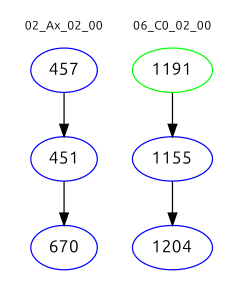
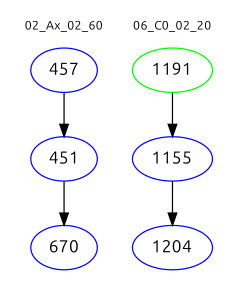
  digraph {
    fontname=Ubuntu
    node [color=blue fontname=Ubuntu]
    edge [color=black fontname=Ubuntu]
    n1 [label=457]
    n2 [label=451]
    n3 [label=670]
    n4 [color=green label=1191]
    n5 [label=1155]
    n6 [label=1204]
    subgraph cluster_1 {
      color=white
      fontsize=10
-     label="02_Ax_02_00"
+     label="02_Ax_02_60"
      n1
      n2
      n3
    }
    subgraph cluster_2 {
      color=white
      fontsize=10
-     label="06_C0_02_00"
+     label="06_C0_02_20"
      n4
      n5
      n6
    }
    n1 -> n2
    n2 -> n3
    n4 -> n5
    n5 -> n6
  }
